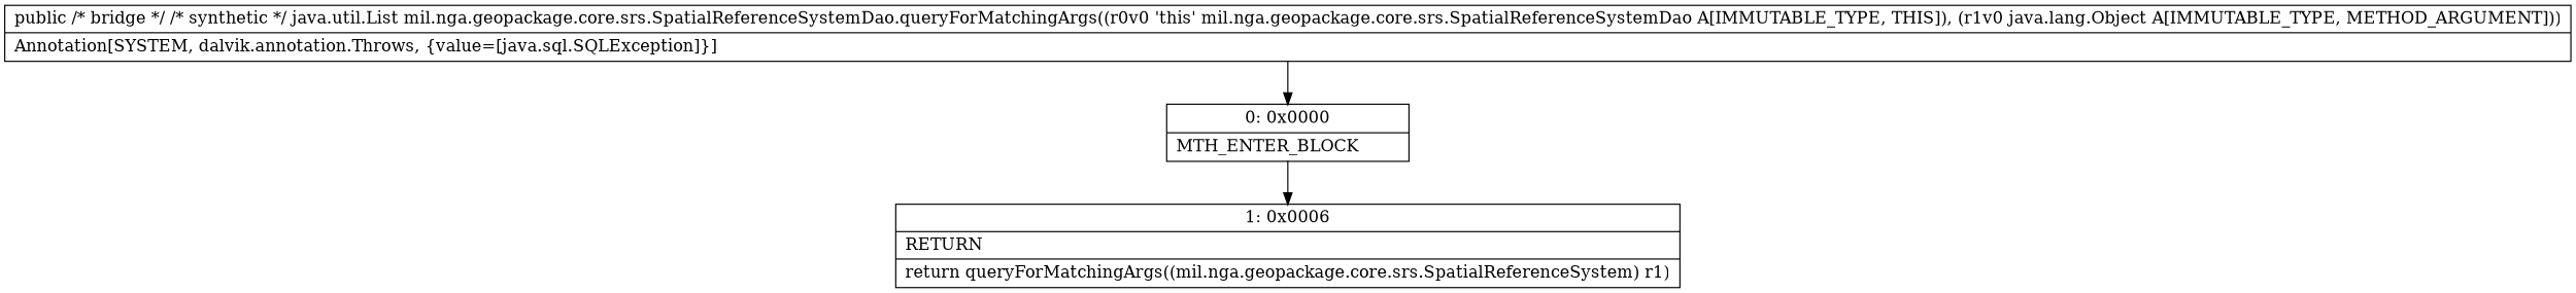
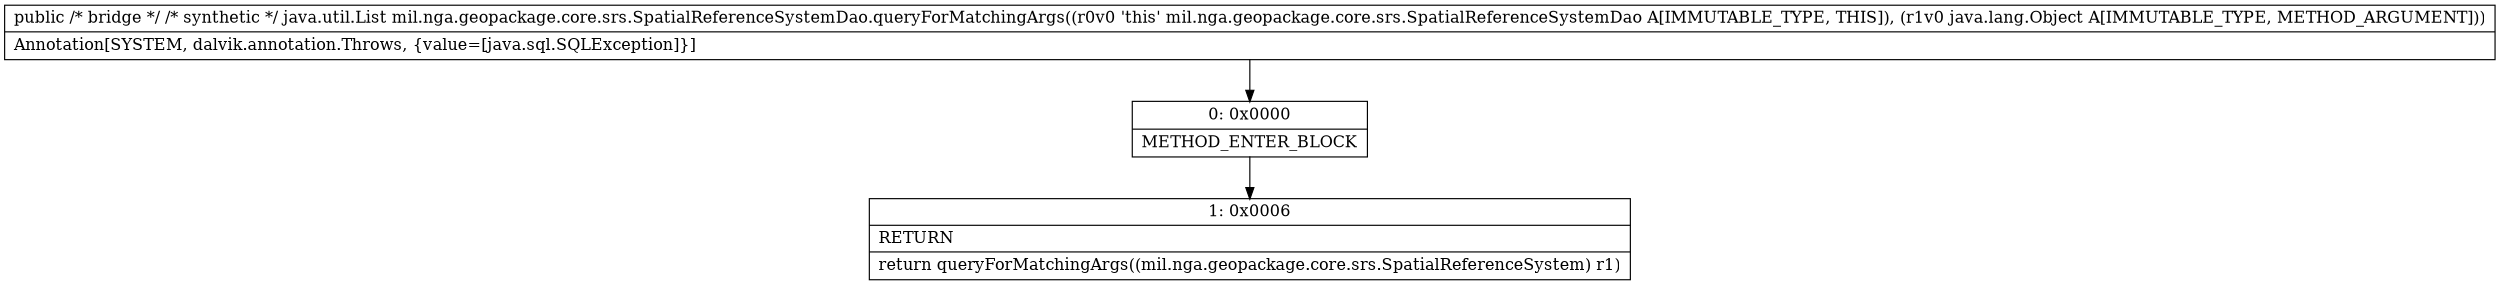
  digraph {
    node [shape=record]
-   n1 [label="{0\:\ 0x0000|MTH_ENTER_BLOCK\l}"]
+   n1 [label="{0\:\ 0x0000|METHOD_ENTER_BLOCK\l}"]
    n2 [label="{1\:\ 0x0006|RETURN\l|return queryForMatchingArgs((mil.nga.geopackage.core.srs.SpatialReferenceSystem) r1)\l}"]
    n3 [label="{public \/* bridge *\/ \/* synthetic *\/ java.util.List mil.nga.geopackage.core.srs.SpatialReferenceSystemDao.queryForMatchingArgs((r0v0 'this' mil.nga.geopackage.core.srs.SpatialReferenceSystemDao A[IMMUTABLE_TYPE, THIS]), (r1v0 java.lang.Object A[IMMUTABLE_TYPE, METHOD_ARGUMENT]))  | Annotation[SYSTEM, dalvik.annotation.Throws, \{value=[java.sql.SQLException]\}]\l}"]
    n1 -> n2
    n3 -> n1
  }
